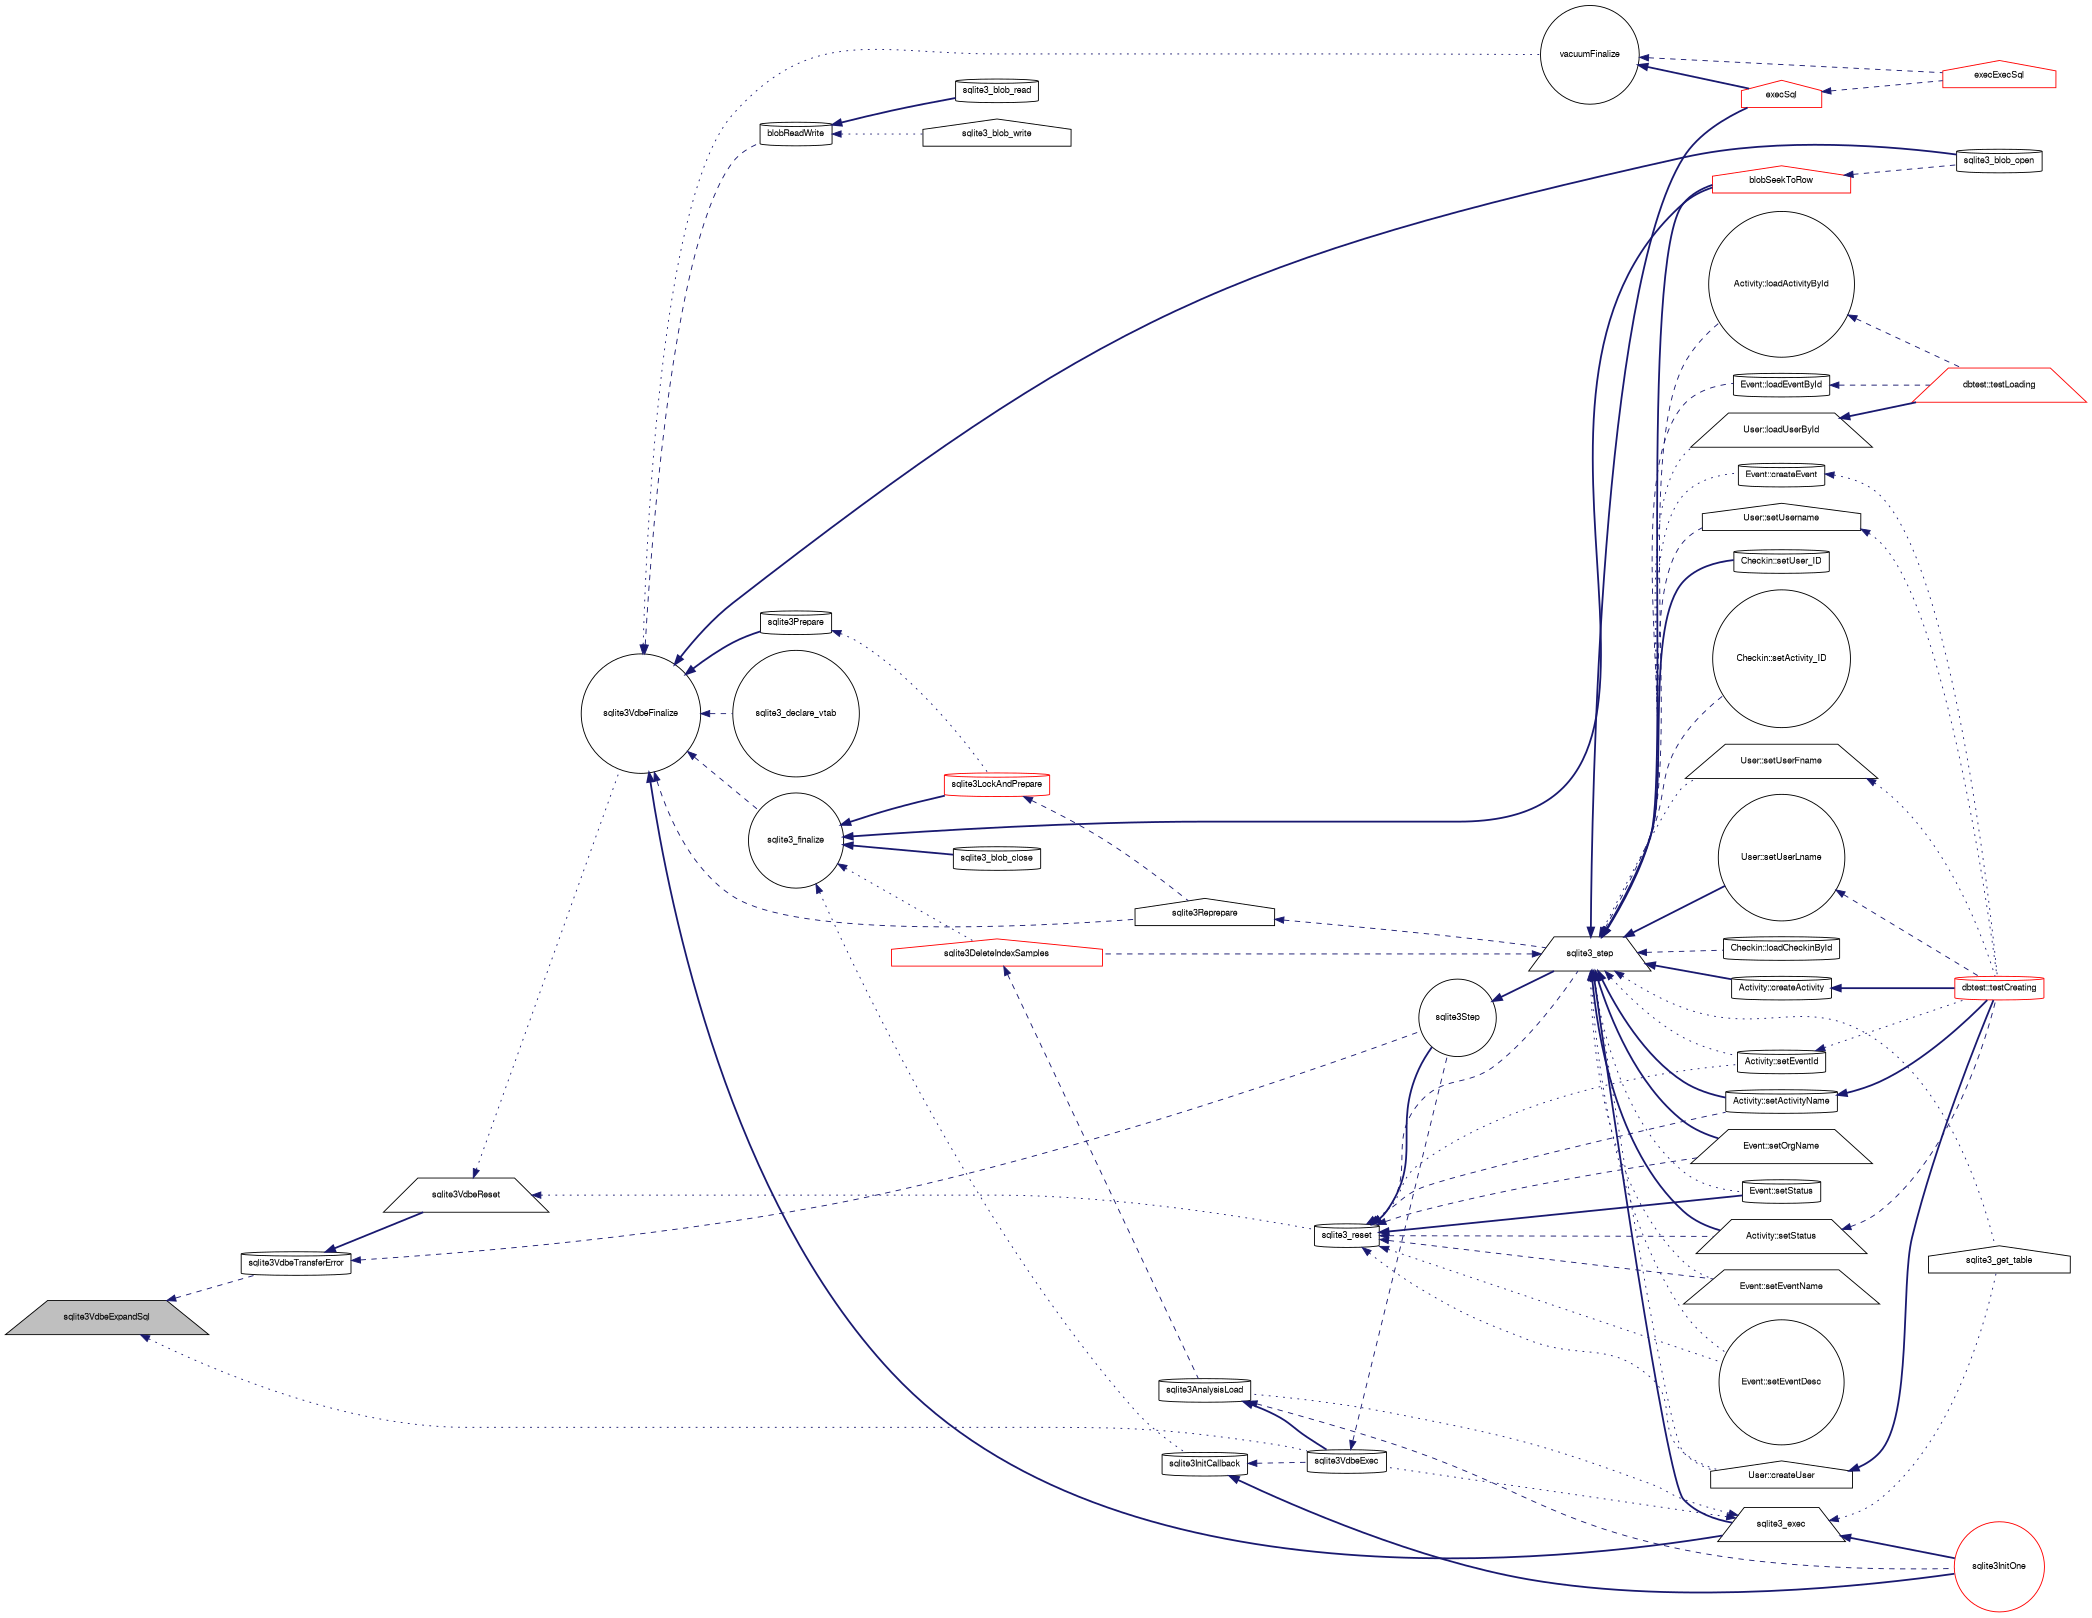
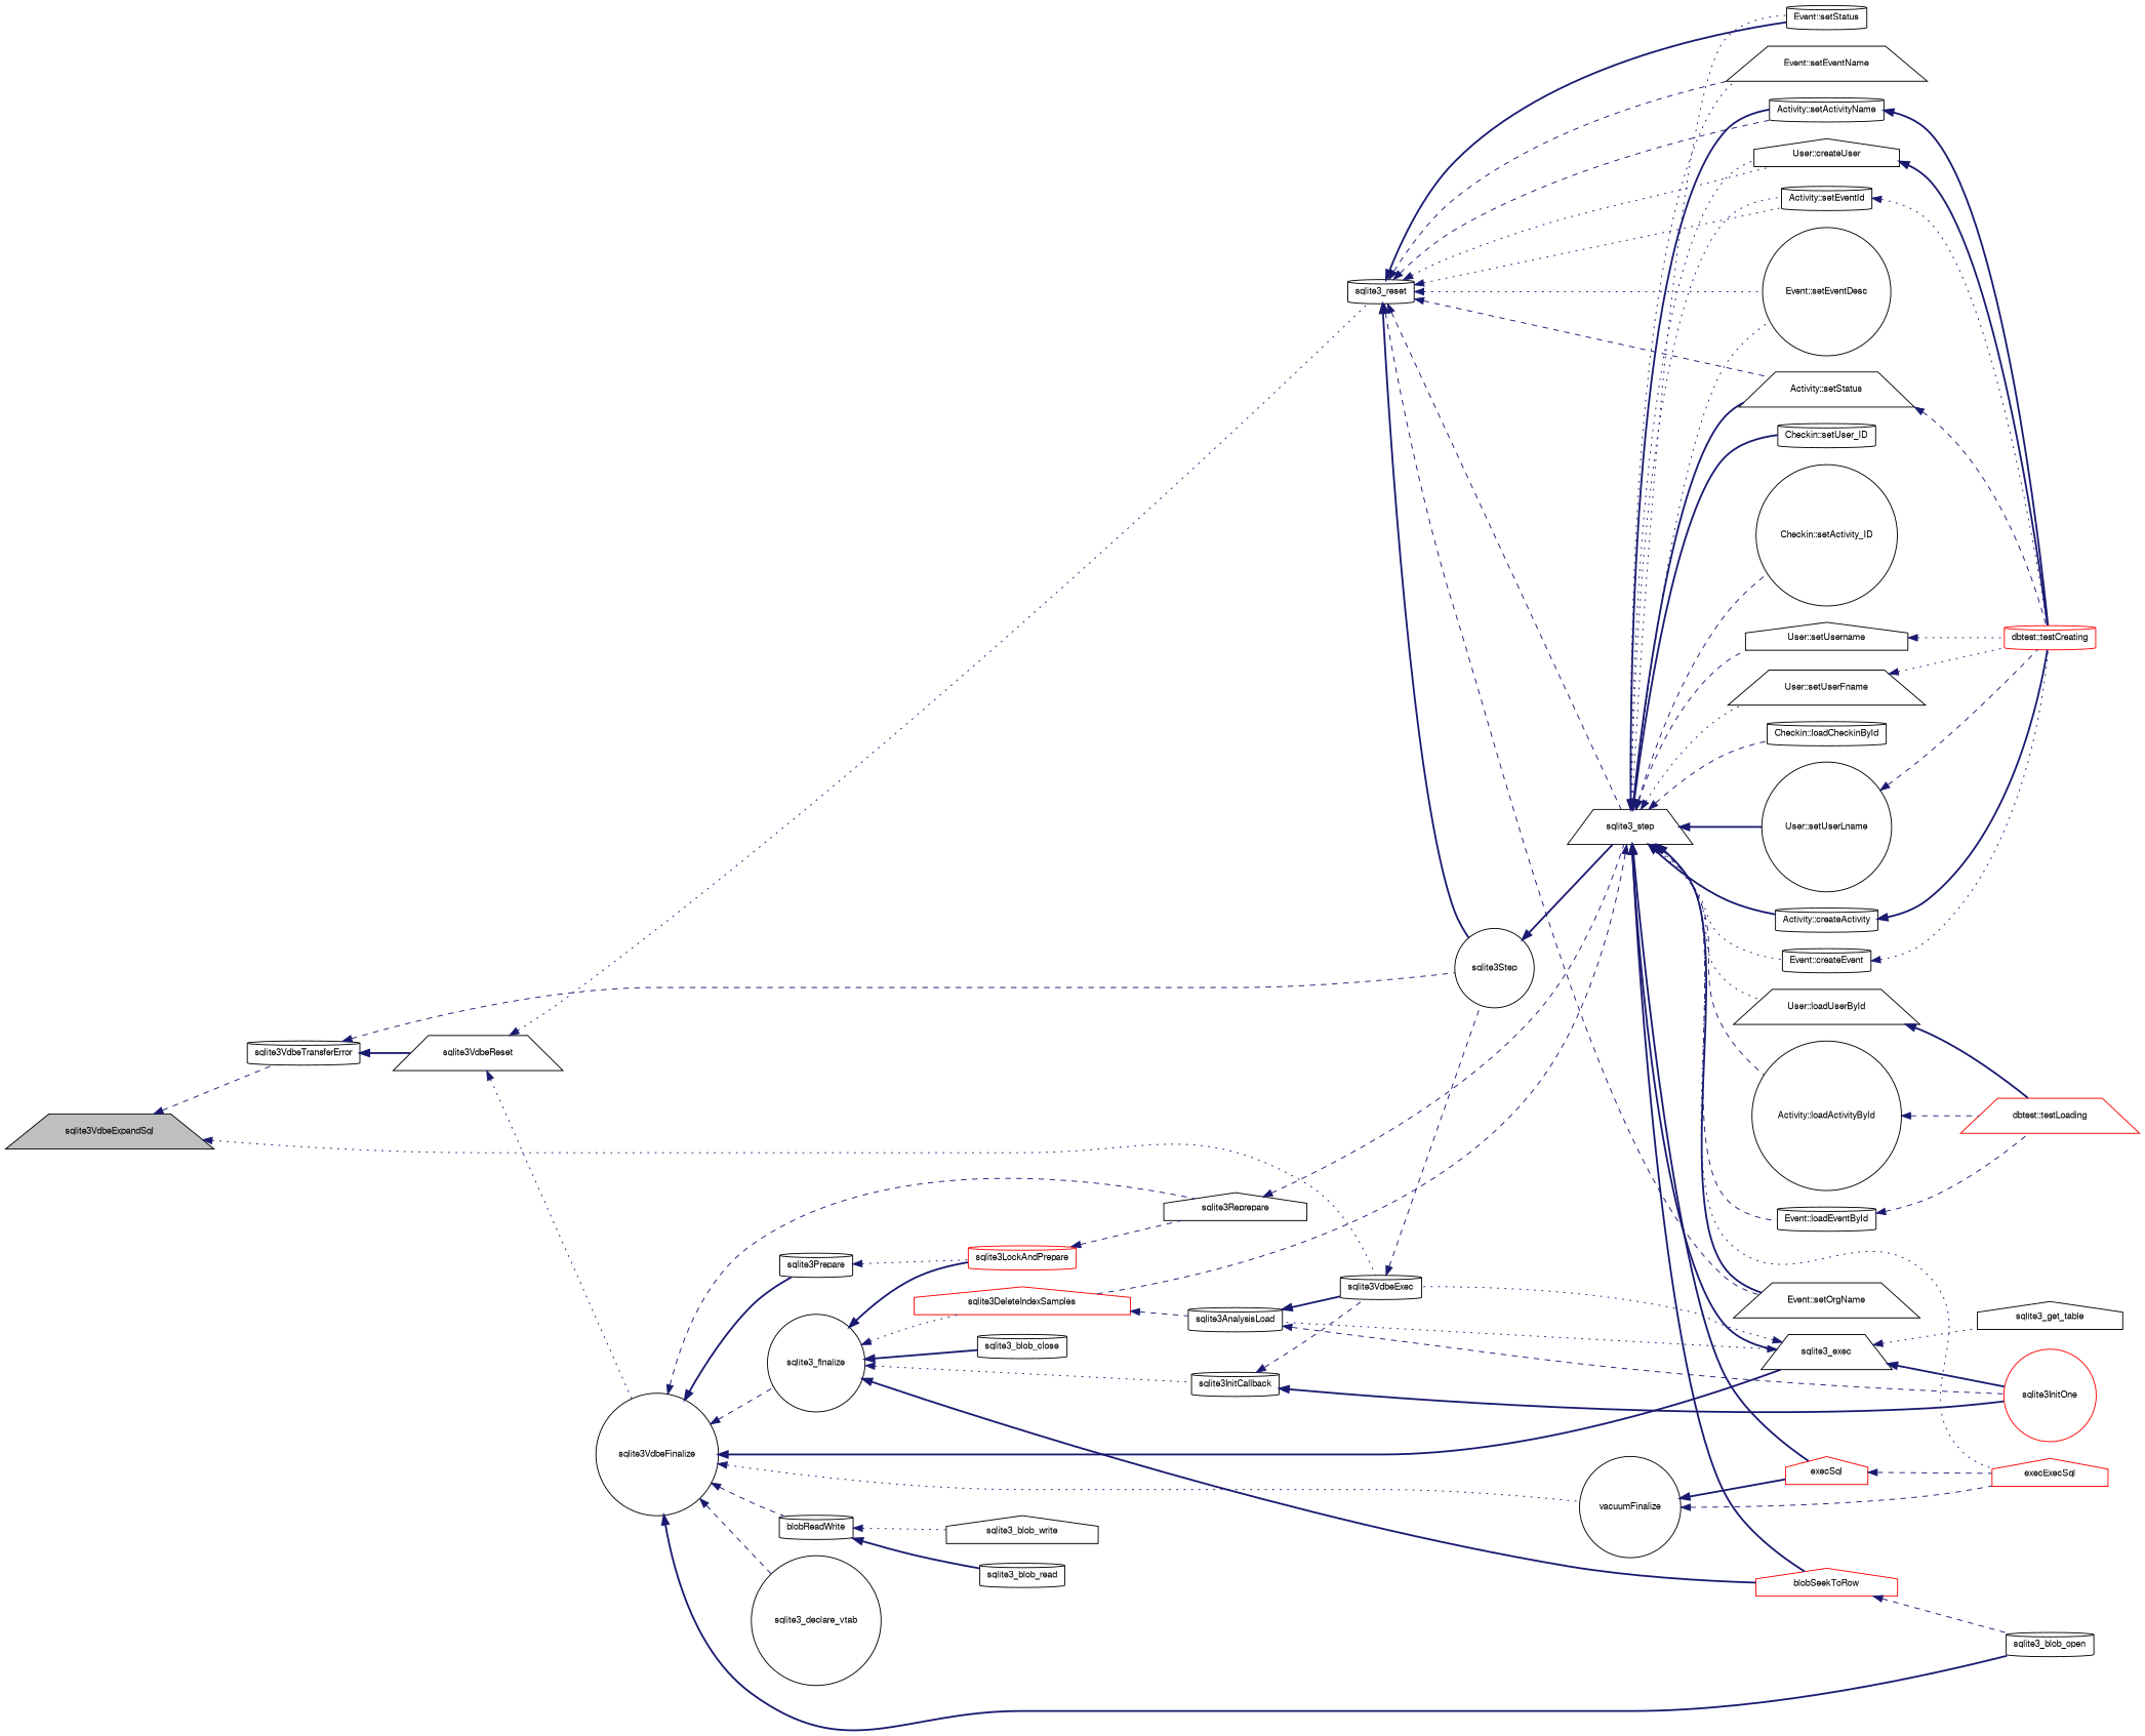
  digraph {
    rankdir=LR
    node [color=black fillcolor=white fontname=FreeSans fontsize=10 shape=cylinder style=filled]
    edge [color=midnightblue dir=back fontname=FreeSans fontsize=10 labelfontname=FreeSans labelfontsize=10 style=dashed]
    n1 [fillcolor=grey75 fontcolor=black height=0.2 label=sqlite3VdbeExpandSql shape=trapezium width=0.4]
    n2 [height=0.2 label=sqlite3VdbeTransferError width=0.4]
    n3 [height=0.2 label=sqlite3VdbeExec width=0.4]
    n4 [height=0.2 label=sqlite3VdbeReset shape=trapezium width=0.4]
    n5 [height=0.2 label=sqlite3Step shape=circle width=0.4]
    n6 [height=0.2 label=sqlite3VdbeFinalize shape=circle width=0.4]
    n7 [height=0.2 label=sqlite3_reset width=0.4]
    n8 [height=0.2 label=sqlite3_step shape=trapezium width=0.4]
    n9 [height=0.2 label=sqlite3_finalize shape=circle width=0.4]
    n10 [height=0.2 label=sqlite3_blob_open width=0.4]
    n11 [height=0.2 label=sqlite3_exec shape=trapezium width=0.4]
    n12 [height=0.2 label=sqlite3Reprepare shape=house width=0.4]
    n13 [height=0.2 label=blobReadWrite width=0.4]
    n14 [height=0.2 label=sqlite3Prepare width=0.4]
    n15 [height=0.2 label=vacuumFinalize shape=circle width=0.4]
    n16 [height=0.2 label=sqlite3_declare_vtab shape=circle width=0.4]
    n17 [height=0.2 label="Activity::setEventId" width=0.4]
    n18 [height=0.2 label="Activity::setActivityName" width=0.4]
    n19 [height=0.2 label="Activity::setStatus" shape=trapezium width=0.4]
    n20 [height=0.2 label="Event::setEventName" shape=trapezium width=0.4]
    n21 [height=0.2 label="Event::setEventDesc" shape=circle width=0.4]
    n22 [height=0.2 label="Event::setOrgName" shape=trapezium width=0.4]
    n23 [height=0.2 label="Event::setStatus" width=0.4]
    n24 [height=0.2 label="User::createUser" shape=house width=0.4]
    n25 [color=red height=0.2 label=blobSeekToRow shape=house width=0.4]
    n26 [height=0.2 label=sqlite3_blob_close width=0.4]
    n27 [color=red height=0.2 label=sqlite3DeleteIndexSamples shape=house width=0.4]
    n28 [height=0.2 label=sqlite3InitCallback width=0.4]
    n29 [color=red height=0.2 label=sqlite3LockAndPrepare width=0.4]
    n30 [height=0.2 label=sqlite3AnalysisLoad width=0.4]
    n31 [color=red height=0.2 label=sqlite3InitOne shape=circle width=0.4]
    n32 [height=0.2 label=sqlite3_get_table shape=house width=0.4]
    n33 [height=0.2 label=sqlite3_blob_read width=0.4]
    n34 [height=0.2 label=sqlite3_blob_write shape=house width=0.4]
    n35 [color=red height=0.2 label=execSql shape=house width=0.4]
    n36 [color=red height=0.2 label=execExecSql shape=house width=0.4]
    n37 [height=0.2 label="Activity::createActivity" width=0.4]
    n38 [height=0.2 label="Activity::loadActivityById" shape=circle width=0.4]
    n39 [height=0.2 label="Checkin::loadCheckinById" width=0.4]
    n40 [height=0.2 label="Checkin::setUser_ID" width=0.4]
    n41 [height=0.2 label="Checkin::setActivity_ID" shape=circle width=0.4]
    n42 [height=0.2 label="Event::createEvent" width=0.4]
    n43 [height=0.2 label="Event::loadEventById" width=0.4]
    n44 [height=0.2 label="User::loadUserById" shape=trapezium width=0.4]
    n45 [height=0.2 label="User::setUsername" shape=house width=0.4]
    n46 [height=0.2 label="User::setUserFname" shape=trapezium width=0.4]
    n47 [height=0.2 label="User::setUserLname" shape=circle width=0.4]
    n48 [color=red height=0.2 label="dbtest::testCreating" width=0.4]
    n49 [color=red height=0.2 label="dbtest::testLoading" shape=trapezium width=0.4]
    n1 -> n2
    n1 -> n3 [style=dotted]
    n2 -> n4 [style=bold]
    n2 -> n5
    n3 -> n5
    n4 -> n6 [style=dotted]
    n4 -> n7 [style=dotted]
    n5 -> n8 [style=bold]
    n6 -> n9
    n6 -> n10 [style=bold]
    n6 -> n11 [style=bold]
    n6 -> n12
    n6 -> n13
    n6 -> n14 [style=bold]
    n6 -> n15 [style=dotted]
    n6 -> n16
    n7 -> n5 [style=bold]
    n7 -> n8
    n7 -> n17 [style=dotted]
    n7 -> n18
    n7 -> n19
    n7 -> n20
    n7 -> n21 [style=dotted]
    n7 -> n22
    n7 -> n23 [style=bold]
    n7 -> n24 [style=dotted]
    n8 -> n11 [style=bold]
    n8 -> n17 [style=dotted]
    n8 -> n18 [style=bold]
    n8 -> n19 [style=bold]
    n8 -> n20 [style=dotted]
    n8 -> n21 [style=dotted]
    n8 -> n22 [style=bold]
    n8 -> n23 [style=dotted]
    n8 -> n24 [style=dotted]
    n8 -> n25 [style=bold]
    n8 -> n27
    n8 -> n35 [style=bold]
-   n8 -> n32 [style=dotted]
+   n8 -> n36 [style=dotted]
    n8 -> n37 [style=bold]
    n8 -> n38
    n8 -> n39
    n8 -> n40 [style=bold]
    n8 -> n41
    n8 -> n42 [style=dotted]
    n8 -> n43
    n8 -> n44 [style=dotted]
    n8 -> n45
    n8 -> n46 [style=dotted]
    n8 -> n47 [style=bold]
    n9 -> n25 [style=bold]
    n9 -> n26 [style=bold]
    n9 -> n27 [style=dotted]
    n9 -> n28 [style=dotted]
    n9 -> n29 [style=bold]
    n11 -> n3 [style=dotted]
    n11 -> n30 [style=dotted]
    n11 -> n31 [style=bold]
    n11 -> n32 [style=dotted]
    n12 -> n8
    n13 -> n33 [style=bold]
    n13 -> n34 [style=dotted]
    n14 -> n29 [style=dotted]
    n15 -> n35 [style=bold]
    n15 -> n36
    n17 -> n48 [style=dotted]
    n18 -> n48 [style=bold]
    n19 -> n48
    n24 -> n48 [style=bold]
    n25 -> n10
    n27 -> n30
    n28 -> n3
    n28 -> n31 [style=bold]
    n29 -> n12
    n30 -> n3 [style=bold]
    n30 -> n31
    n35 -> n36
    n37 -> n48 [style=bold]
    n38 -> n49
    n42 -> n48 [style=dotted]
    n43 -> n49
    n44 -> n49 [style=bold]
    n45 -> n48 [style=dotted]
    n46 -> n48 [style=dotted]
    n47 -> n48
  }
